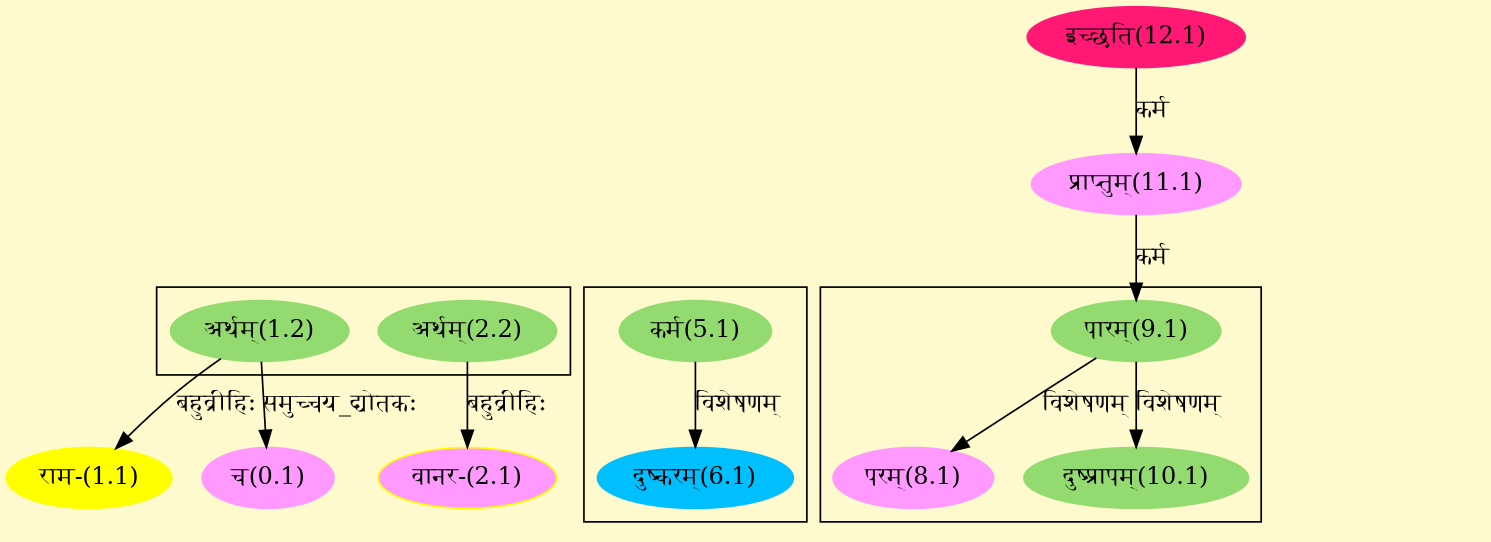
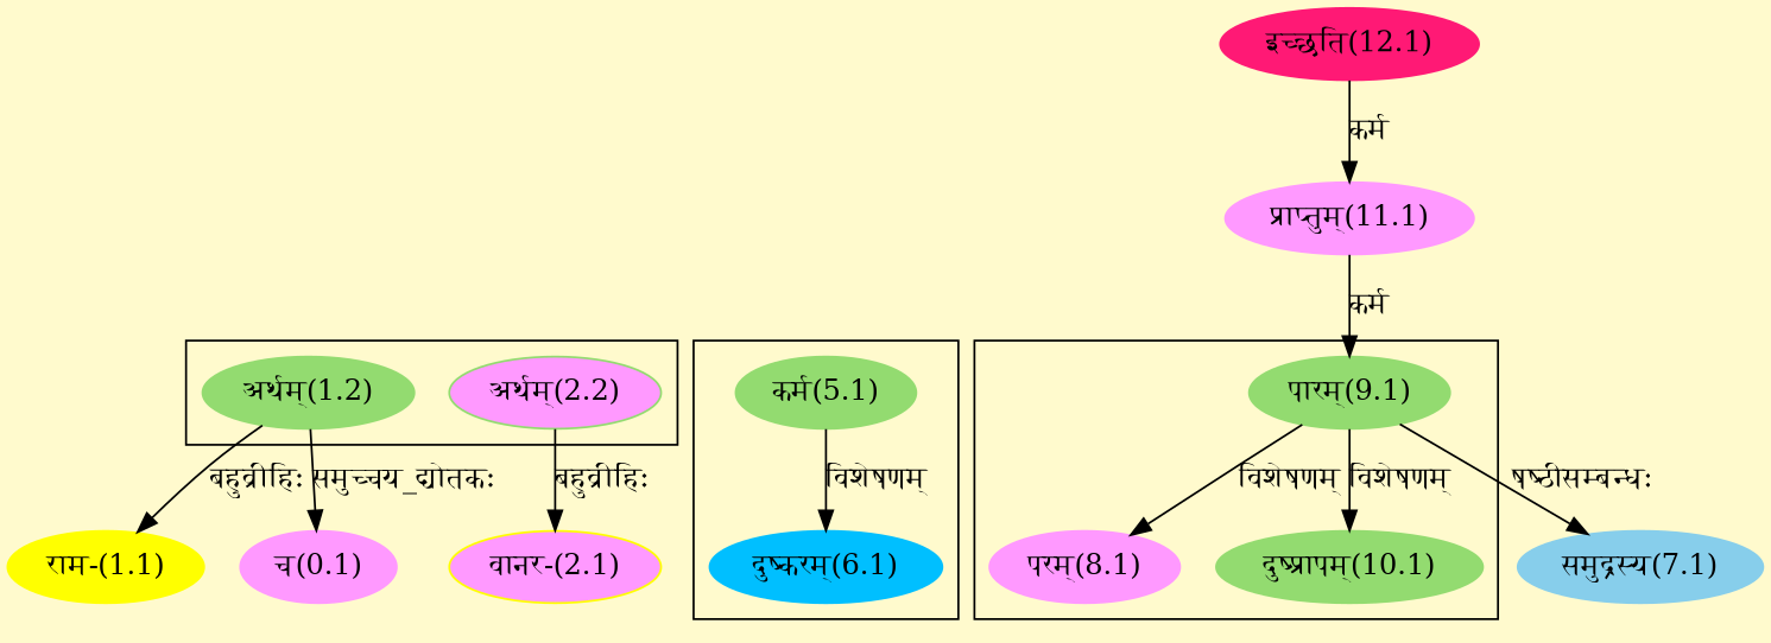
  digraph {
    bgcolor=lemonchiffon1
    compound=true
    rankdir=BT
    node [color="#93DB70" style=filled]
    edge [dir=back]
-   n1 [label="अर्थम्(2.2)"]
+   n1 [label="अर्थम्(2.2)" fillcolor="#FF99FF"]
    n2 [label="अर्थम्(1.2)"]
    n3 [color="#00BFFF" label="दुष्करम्(6.1)"]
    n4 [label="कर्म(5.1)"]
    n5 [color="#FF99FF" label="परम्(8.1)"]
    n6 [label="पारम्(9.1)"]
    n7 [label="दुष्प्रापम्(10.1)"]
    n8 [color="#FF99FF" label="प्राप्तुम्(11.1)"]
    n9 [color="#FF1975" label="इच्छति(12.1)"]
    n10 [color="#FFFF00" label="राम-(1.1)"]
    n11 [color="#FFFF00" fillcolor="#FF99FF" label="वानर-(2.1)"]
    n12 [color="#FF99FF" label="च(0.1)"]
+   n13 [color="#87CEEB" label="समुद्रस्य(7.1)"]
    subgraph cluster_1 {
      n1
      n2
    }
    subgraph cluster_2 {
      n3
      n4
    }
    subgraph cluster_3 {
      n5
      n6
      n7
    }
    n3 -> n4 [label="विशेषणम्"]
    n5 -> n6 [label="विशेषणम्"]
    n6 -> n8 [label="कर्म"]
    n7 -> n6 [label="विशेषणम्"]
    n8 -> n9 [label="कर्म"]
    n10 -> n2 [label="बहुव्रीहिः"]
    n11 -> n1 [label="बहुव्रीहिः"]
    n12 -> n2 [label="समुच्चय_द्योतकः"]
+   n13 -> n6 [label="षष्ठीसम्बन्धः"]
  }
